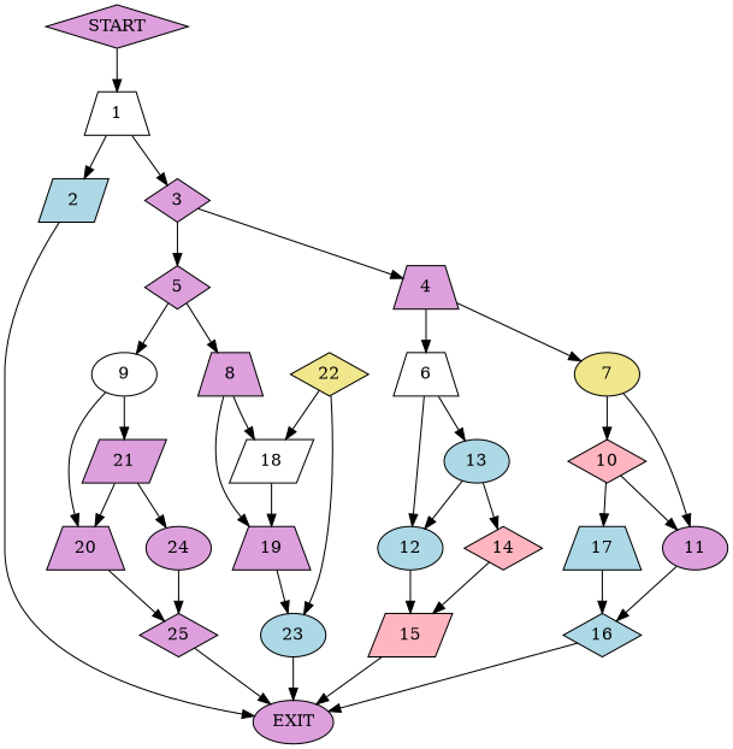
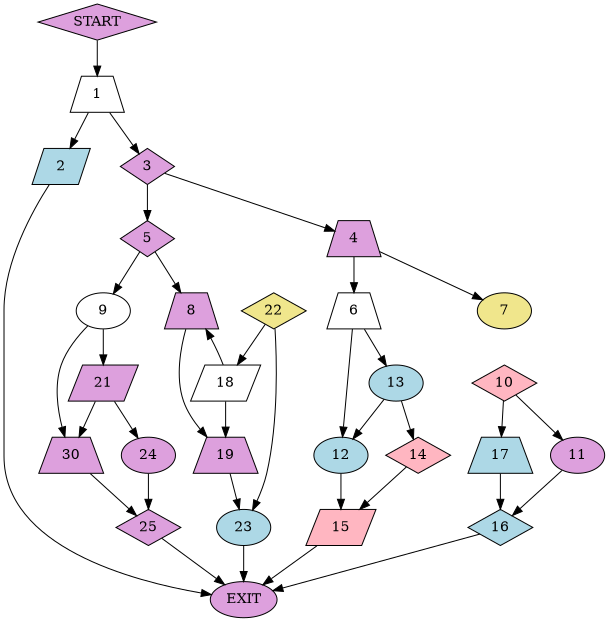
  digraph {
    node [fillcolor=plum shape=diamond style=filled]
    n1 [label=START]
    1 [fillcolor=white shape=trapezium]
    2 [fillcolor=lightblue shape=parallelogram]
    3
    n5 [label=EXIT shape=ellipse]
    4 [shape=trapezium]
    5
    6 [fillcolor=white shape=trapezium]
    7 [fillcolor=khaki shape=ellipse]
    8 [shape=trapezium]
    9 [fillcolor=white shape=ellipse]
    12 [fillcolor=lightblue shape=ellipse]
    13 [fillcolor=lightblue shape=ellipse]
    10 [fillcolor=lightpink]
    11 [shape=ellipse]
    18 [fillcolor=white shape=parallelogram]
    19 [shape=trapezium]
-   20 [shape=trapezium]
+   20 [shape=trapezium label=30]
    21 [shape=parallelogram]
    15 [fillcolor=lightpink shape=parallelogram]
    14 [fillcolor=lightpink]
    17 [fillcolor=lightblue shape=trapezium]
    16 [fillcolor=lightblue]
    23 [fillcolor=lightblue shape=ellipse]
    25
    24 [shape=ellipse]
    22 [fillcolor=khaki]
    n1 -> 1
    1 -> 2
    1 -> 3
    2 -> n5
    3 -> 4
    3 -> 5
    4 -> 6
    4 -> 7
    5 -> 8
    5 -> 9
    6 -> 12
    6 -> 13
-   7 -> 10
-   7 -> 11
-   8 -> 18
+   18 -> 8
    8 -> 19
    9 -> 20
    9 -> 21
    12 -> 15
    13 -> 12
    13 -> 14
    10 -> 11
    10 -> 17
    11 -> 16
    18 -> 19
    19 -> 23
    20 -> 25
    21 -> 20
    21 -> 24
    15 -> n5
    14 -> 15
    17 -> 16
    16 -> n5
    23 -> n5
    25 -> n5
    24 -> 25
    22 -> 18
    22 -> 23
  }
